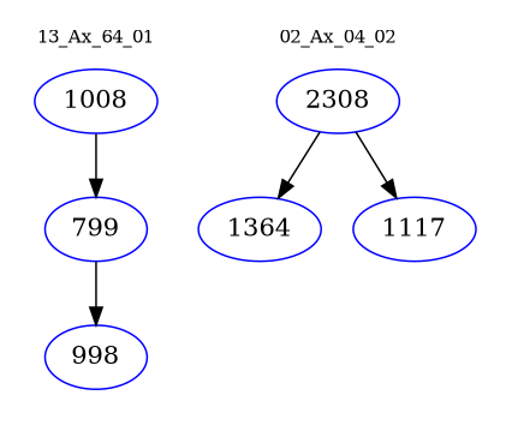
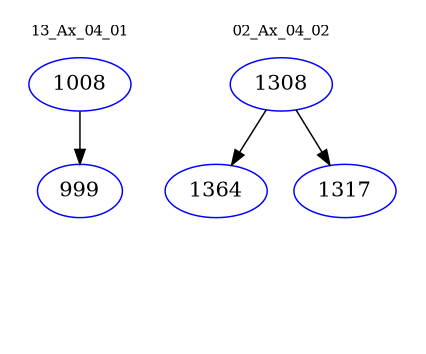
  digraph {
    node [color=blue]
    edge [color=black]
-   n1 [label=799]
-   n2 [label=998]
+   n1 [label=999]
    n3 [label=1008]
-   n4 [label=2308]
+   n4 [label=1308]
    n5 [label=1364]
-   n6 [label=1117]
+   n6 [label=1317]
    subgraph cluster_1 {
      color=white
      fontsize=10
-     label="13_Ax_64_01"
+     label="13_Ax_04_01"
      n1
-     n2
      n3
    }
    subgraph cluster_2 {
      color=white
      fontsize=10
      label="02_Ax_04_02"
      n4
      n5
      n6
    }
-   n1 -> n2
    n3 -> n1
    n4 -> n5
    n4 -> n6
  }
